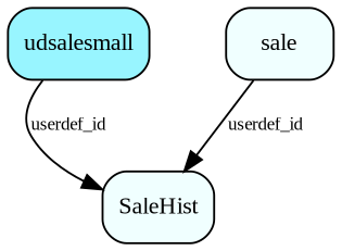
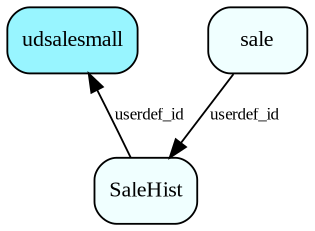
  digraph {
    fontname="Liberation Serif"
    node [fillcolor=azure1 fontname="Liberation Serif" fontsize=12 shape=box style="rounded, filled"]
    edge [fontname="Liberation Serif" fontsize=9]
    udsalesmall [fillcolor=cadetblue1]
    sale
    SaleHist
    sale -> SaleHist [label=userdef_id]
-   udsalesmall -> SaleHist [label=userdef_id]
+   SaleHist -> udsalesmall [label=userdef_id]
  }
